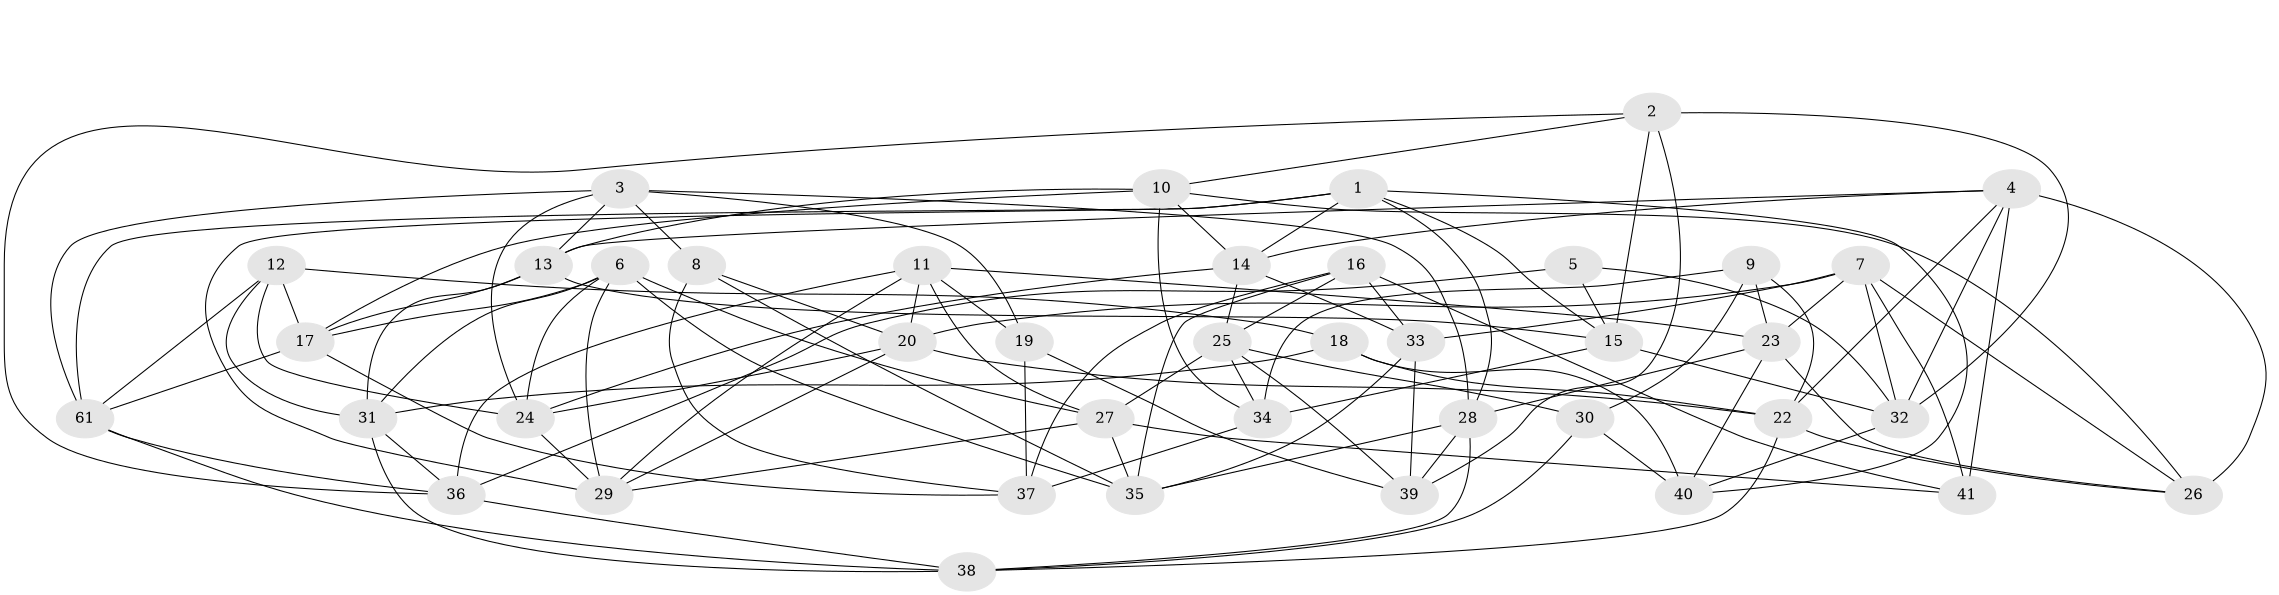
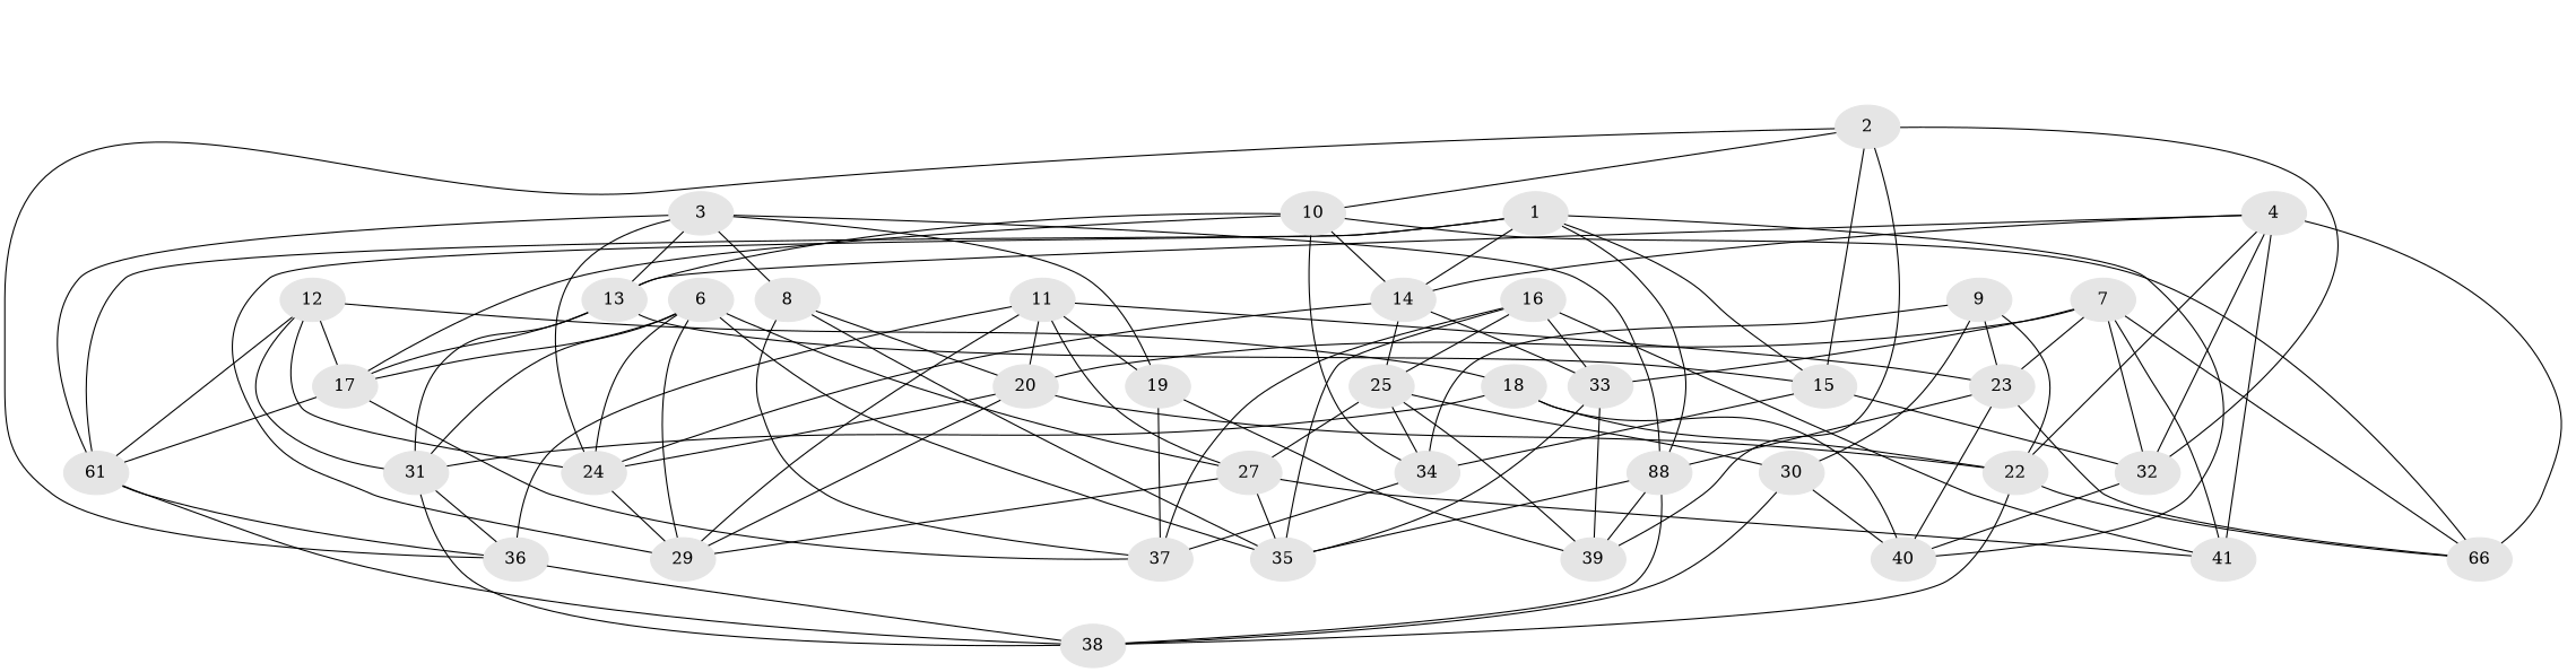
  graph {
    node [color=gray90 style=filled]
    edge [weight=1.0]
    1
    14
    15
    n4 [label=61]
-   28
+   28 [label=88]
    29
    40
    24
    33
    25
    32
    34
    36
    38
    39
    35
    2
    10
    13
-   26
+   26 [label=66]
    17
    3
    8
    19
    20
    37
    31
    4
    22
    41
-   5
    6
    27
    7
    23
    9
    30
    11
    12
    18
    16
    1 -- 14
    1 -- 15
    1 -- n4
    1 -- 28
    1 -- 29
    1 -- 40
    14 -- 24
    14 -- 33
    14 -- 25
    15 -- 32
    15 -- 34
    n4 -- 36
    n4 -- 38
    28 -- 38
    28 -- 39
    28 -- 35
    24 -- 29
    33 -- 39
    33 -- 35
    25 -- 34
    25 -- 39
    25 -- 27
    25 -- 30 [weight=2.0]
    32 -- 40
    34 -- 37 [weight=2.0]
    36 -- 38
    2 -- 15
    2 -- 32
    2 -- 36
    2 -- 39 [weight=2.0]
    2 -- 10
    10 -- 14
    10 -- 34
    10 -- 13
    10 -- 26
    10 -- 17
    13 -- 15
    13 -- 17
    13 -- 31
    17 -- n4
    17 -- 37
    3 -- n4
    3 -- 28
    3 -- 24
    3 -- 13
    3 -- 8
    3 -- 19
    8 -- 35
    8 -- 20
    8 -- 37
    19 -- 39
    19 -- 37
    20 -- 29
    20 -- 24
    20 -- 22
    31 -- 36
    31 -- 38
    4 -- 14
    4 -- 32
    4 -- 13
    4 -- 26
    4 -- 22
    4 -- 41
    22 -- 38
    22 -- 26
-   5 -- 15
-   5 -- 32
-   5 -- 36
    6 -- 29
    6 -- 24
    6 -- 35
    6 -- 17
    6 -- 31
    6 -- 27
    27 -- 29
    27 -- 35
    27 -- 41
    7 -- 33
    7 -- 32
    7 -- 26
    7 -- 20
    7 -- 41
    7 -- 23
    23 -- 28
    23 -- 40
    23 -- 26
    9 -- 34
    9 -- 22
    9 -- 23
    9 -- 30
    30 -- 40 [weight=2.0]
    30 -- 38
    11 -- 29
    11 -- 36
    11 -- 19
    11 -- 20
    11 -- 27
    11 -- 23
    12 -- n4
    12 -- 24
    12 -- 17
    12 -- 31
    12 -- 18 [weight=2.0]
    18 -- 40
    18 -- 31
    18 -- 22
    16 -- 33 [weight=2.0]
    16 -- 25
    16 -- 35
    16 -- 37
    16 -- 41
  }
